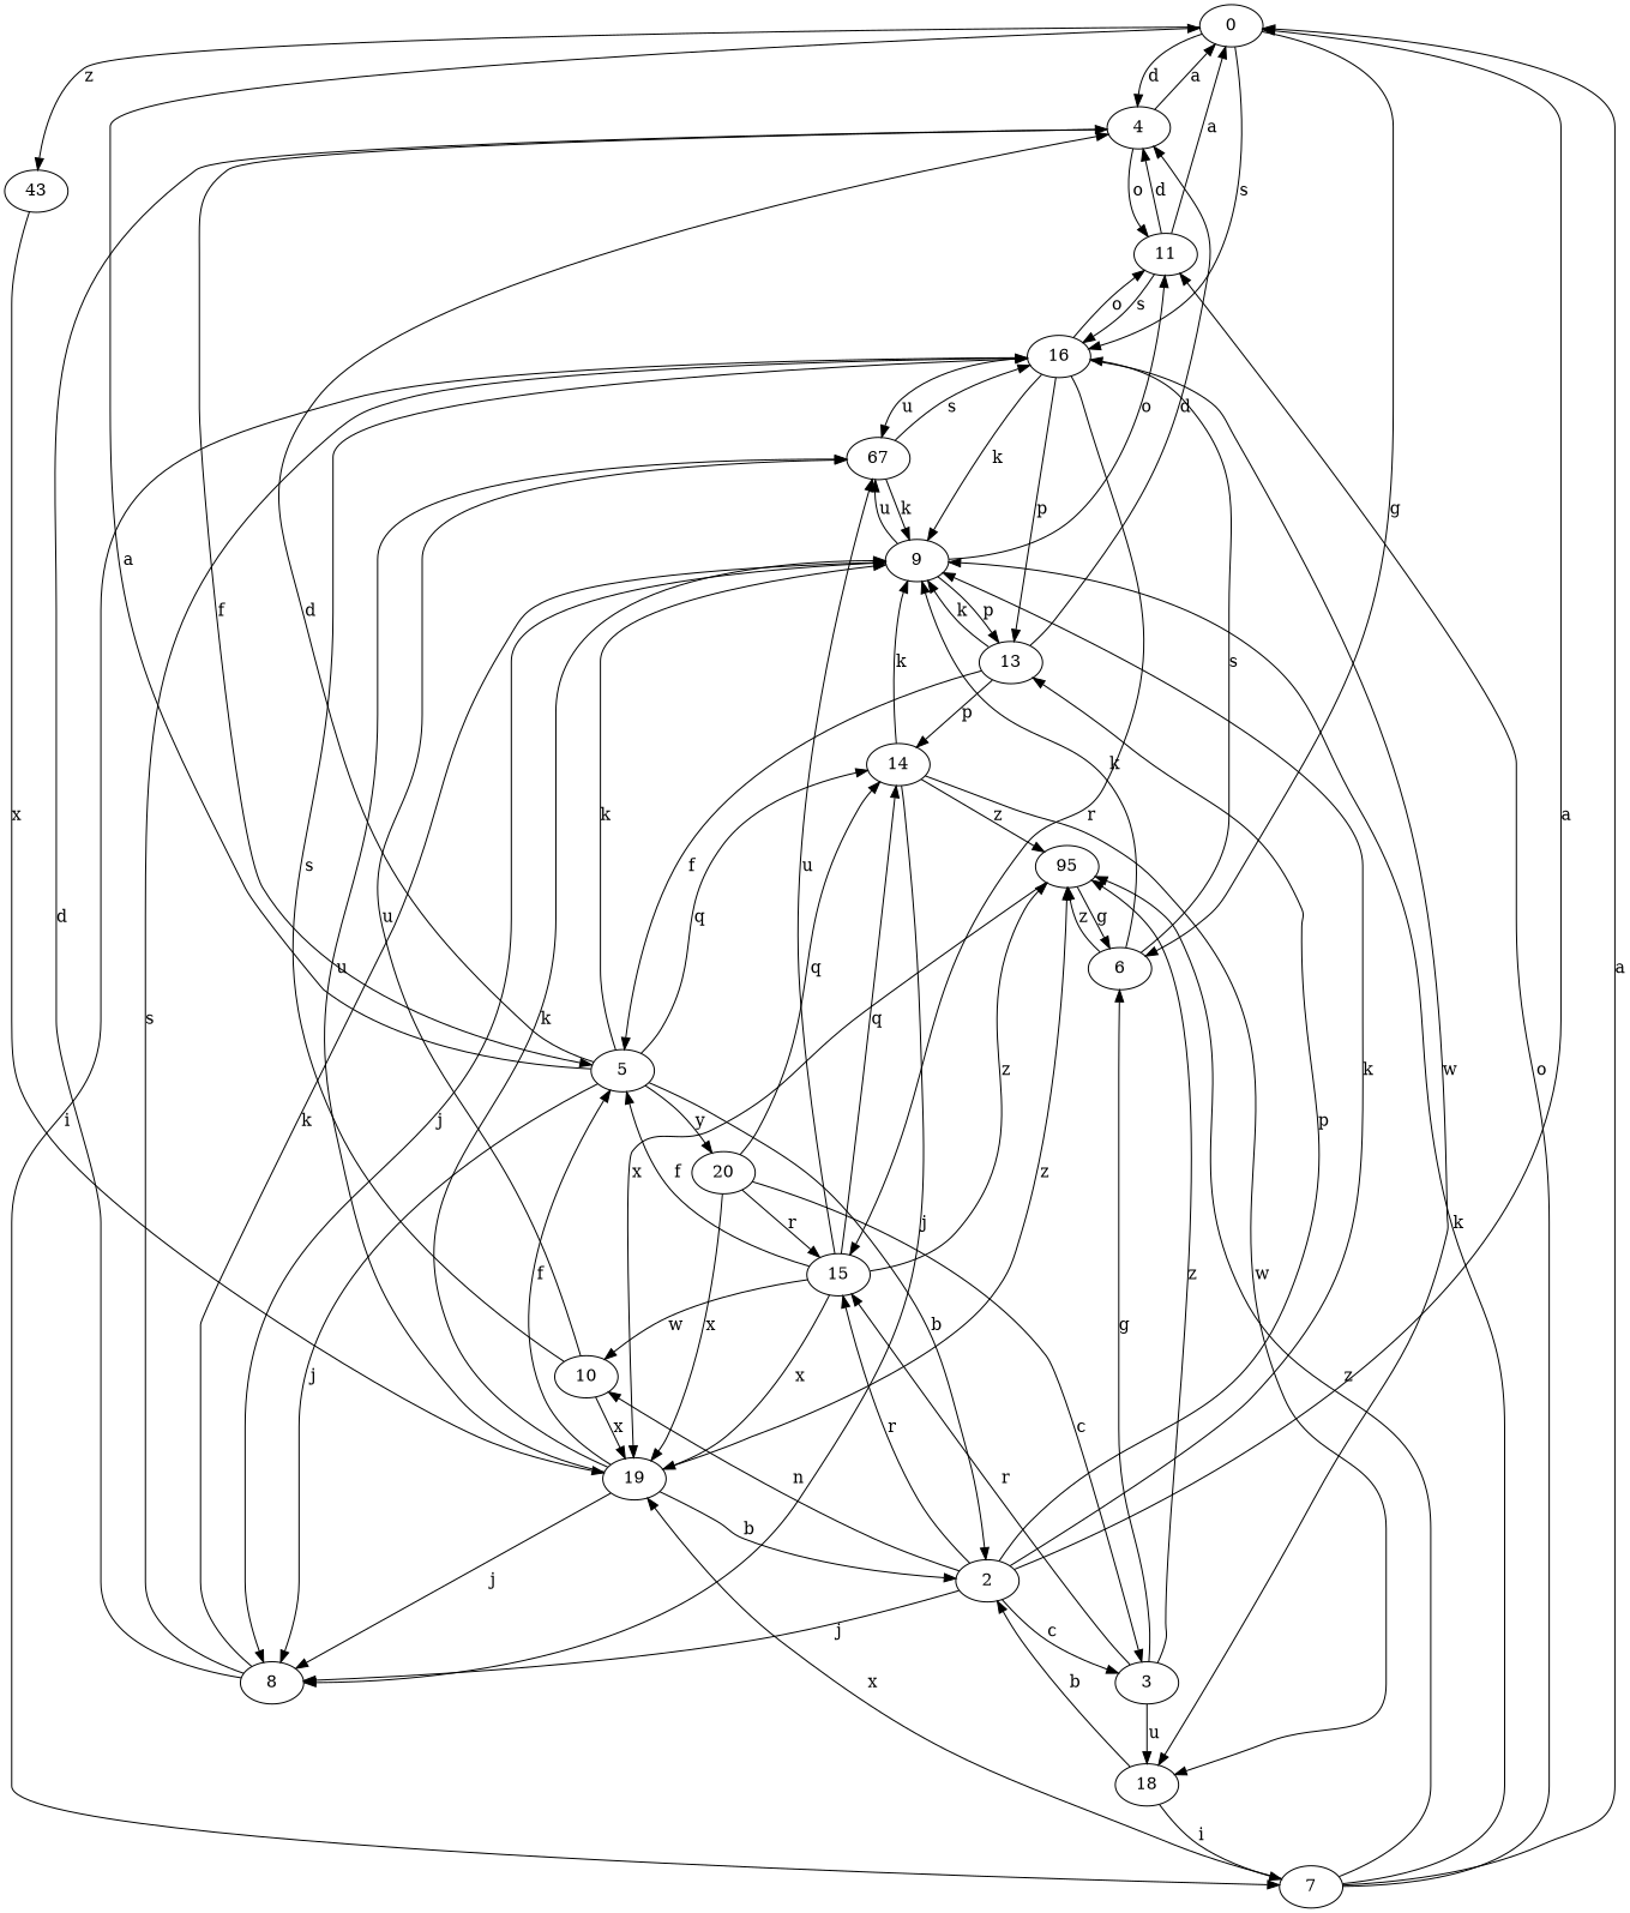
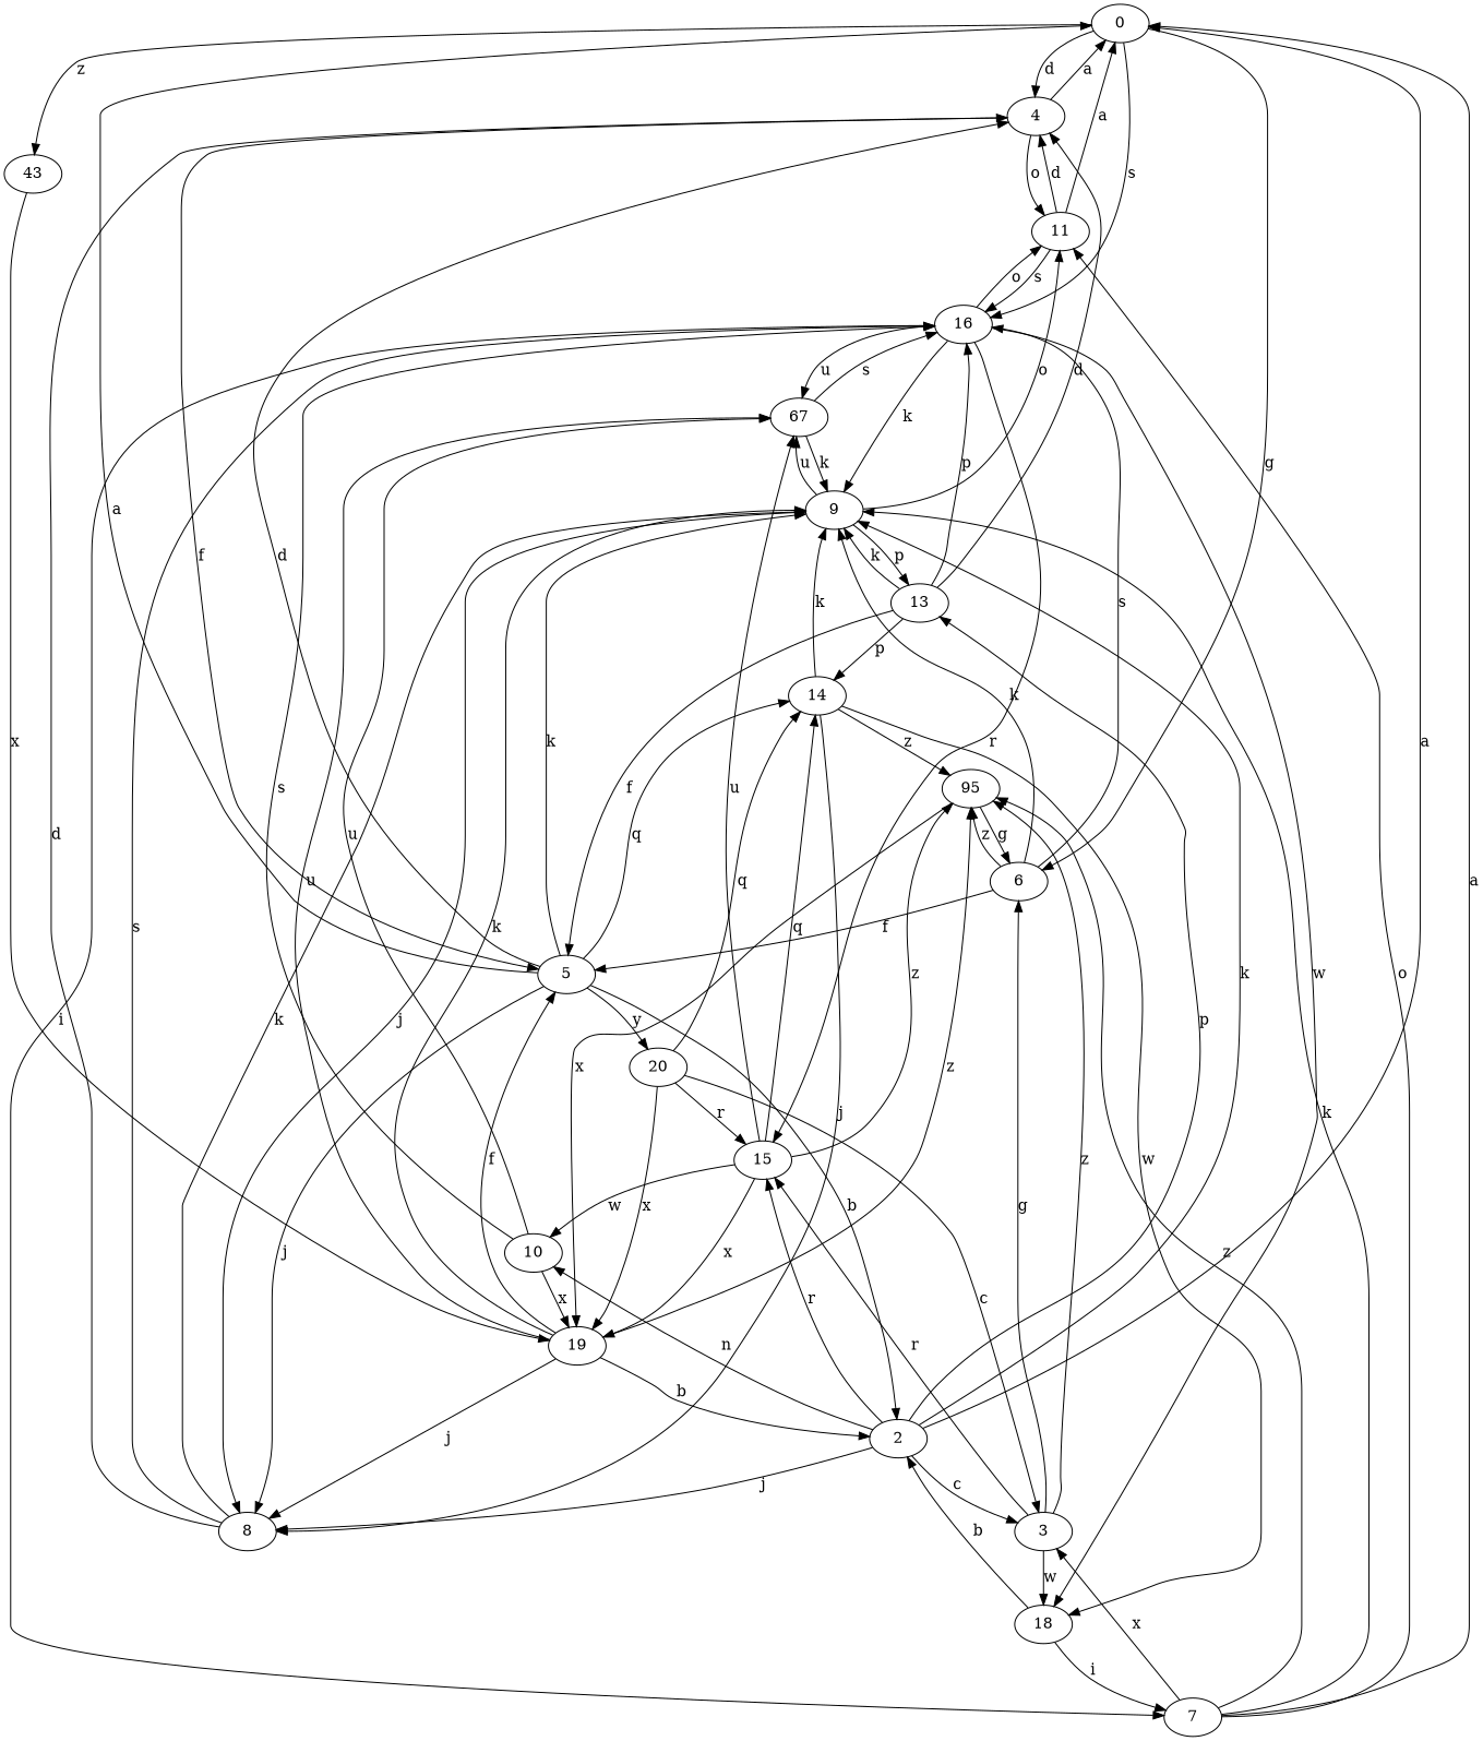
  strict digraph {
    0
    4
    6
    16
    n5 [label=43]
    5
    11
    9
    n9 [label=95]
    13
    15
    18
    7
    n14 [label=67]
    19
    2
    3
    8
    10
    14
    20
    0 -> 4 [label=d]
    0 -> 6 [label=g]
    0 -> 16 [label=s]
    0 -> n5 [label=z]
    4 -> 0 [label=a]
    4 -> 5 [label=f]
    4 -> 11 [label=o]
    6 -> 16 [label=s]
-   15 -> 5 [label=f]
+   6 -> 5 [label=f]
    6 -> 9 [label=k]
    6 -> n9 [label=z]
    16 -> 11 [label=o]
    16 -> 9 [label=k]
-   16 -> 13 [label=p]
+   13 -> 16 [label=p]
    16 -> 15 [label=r]
    16 -> 18 [label=w]
    16 -> 7 [label=i]
    16 -> n14 [label=u]
    n5 -> 19 [label=x]
    5 -> 0 [label=a]
    5 -> 4 [label=d]
    5 -> 9 [label=k]
    5 -> 2 [label=b]
    5 -> 8 [label=j]
    5 -> 14 [label=q]
    5 -> 20 [label=y]
    11 -> 0 [label=a]
    11 -> 4 [label=d]
    11 -> 16 [label=s]
    9 -> 11 [label=o]
    9 -> 13 [label=p]
    9 -> n14 [label=u]
    9 -> 8 [label=j]
    n9 -> 6 [label=g]
    n9 -> 19 [label=x]
    13 -> 4 [label=d]
    13 -> 5 [label=f]
    13 -> 9 [label=k]
    13 -> 14 [label=p]
    15 -> n9 [label=z]
    15 -> n14 [label=u]
    15 -> 19 [label=x]
    15 -> 10 [label=w]
    15 -> 14 [label=q]
    18 -> 7 [label=i]
    18 -> 2 [label=b]
    7 -> 0 [label=a]
    7 -> 11 [label=o]
    7 -> 9 [label=k]
    7 -> n9 [label=z]
-   7 -> 19 [label=x]
+   7 -> 3 [label=x]
    n14 -> 16 [label=s]
    n14 -> 9 [label=k]
    19 -> 5 [label=f]
    19 -> 9 [label=k]
    19 -> n9 [label=z]
    19 -> n14 [label=u]
    19 -> 2 [label=b]
    19 -> 8 [label=j]
    2 -> 0 [label=a]
    2 -> 9 [label=k]
    2 -> 13 [label=p]
    2 -> 15 [label=r]
    2 -> 3 [label=c]
    2 -> 8 [label=j]
    2 -> 10 [label=n]
    3 -> 6 [label=g]
    3 -> n9 [label=z]
    3 -> 15 [label=r]
-   3 -> 18 [label=u]
+   3 -> 18 [label=w]
    8 -> 4 [label=d]
    8 -> 16 [label=s]
    8 -> 9 [label=k]
    10 -> 16 [label=s]
    10 -> n14 [label=u]
    10 -> 19 [label=x]
    14 -> 9 [label=k]
    14 -> n9 [label=z]
    14 -> 18 [label=w]
    14 -> 8 [label=j]
    20 -> 15 [label=r]
    20 -> 19 [label=x]
    20 -> 3 [label=c]
    20 -> 14 [label=q]
  }
